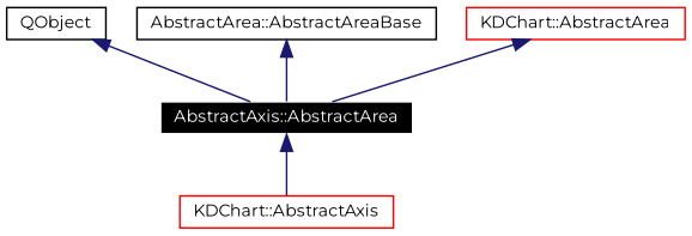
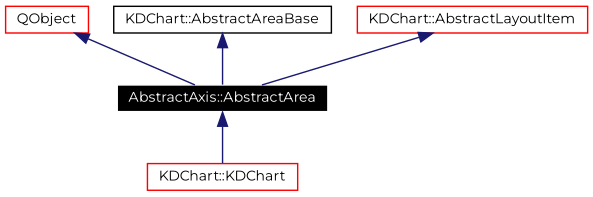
  digraph {
    fontname=Montserrat
    node [color=red fontname=Montserrat fontsize=10 shape=record]
    edge [color=midnightblue dir=back fontname=Montserrat fontsize=10 labelfontname=Helvetica labelfontsize=10 style=solid]
    n1 [color=white fillcolor=black fontcolor=white height=0.2 label="AbstractAxis::AbstractArea" style=filled width=0.4]
-   n2 [height=0.2 label="KDChart::AbstractAxis" width=0.4]
-   n3 [color=black height=0.2 label=QObject width=0.4]
-   n4 [color=black height=0.2 label="AbstractArea::AbstractAreaBase" width=0.4]
-   n5 [height=0.2 label="KDChart::AbstractArea" width=0.4]
+   n2 [height=0.2 label="KDChart::KDChart" width=0.4]
+   n3 [height=0.2 label=QObject width=0.4]
+   n4 [color=black height=0.2 label="KDChart::AbstractAreaBase" width=0.4]
+   n5 [height=0.2 label="KDChart::AbstractLayoutItem" width=0.4]
    n1 -> n2
    n3 -> n1
    n4 -> n1
    n5 -> n1
  }
